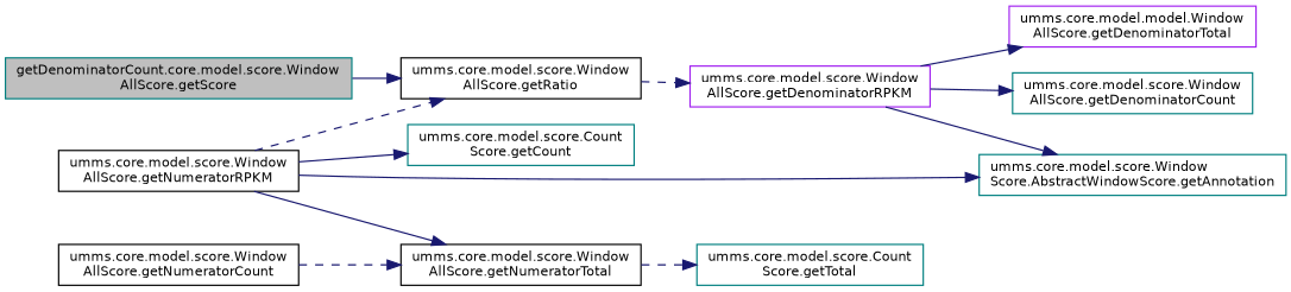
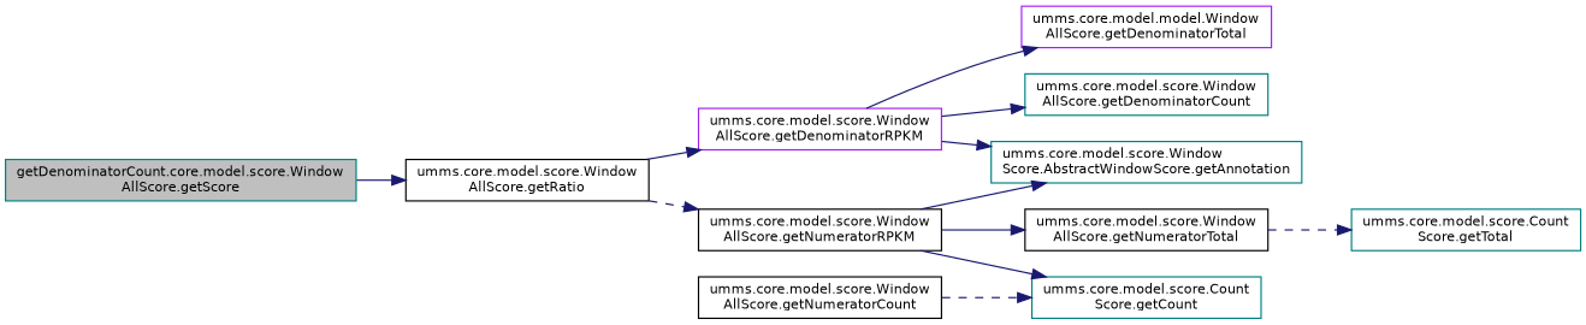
  digraph {
    rankdir=LR
    node [color=teal fillcolor=white fontname=Helvetica fontsize=10 shape=record style=filled]
    edge [color=midnightblue fontname=Helvetica fontsize=10 labelfontname=Helvetica labelfontsize=10 style=solid]
    n1 [fillcolor=grey75 fontcolor=black height=0.2 label="getDenominatorCount.core.model.score.Window\lAllScore.getScore" width=0.4]
    n2 [color=black height=0.2 label="umms.core.model.score.Window\lAllScore.getRatio" width=0.4]
    n3 [color=black height=0.2 label="umms.core.model.score.Window\lAllScore.getNumeratorRPKM" width=0.4]
    n4 [color=purple height=0.2 label="umms.core.model.score.Window\lAllScore.getDenominatorRPKM" width=0.4]
    n5 [color=black height=0.2 label="umms.core.model.score.Window\lAllScore.getNumeratorTotal" width=0.4]
    n6 [height=0.2 label="umms.core.model.score.Window\lScore.AbstractWindowScore.getAnnotation" width=0.4]
    n7 [height=0.2 label="umms.core.model.score.Count\lScore.getCount" width=0.4]
    n8 [height=0.2 label="umms.core.model.score.Window\lAllScore.getDenominatorCount" width=0.4]
    n9 [color=purple height=0.2 label="umms.core.model.model.Window\lAllScore.getDenominatorTotal" width=0.4]
    n10 [color=black height=0.2 label="umms.core.model.score.Window\lAllScore.getNumeratorCount" width=0.4]
    n11 [height=0.2 label="umms.core.model.score.Count\lScore.getTotal" width=0.4]
    n1 -> n2
-   n3 -> n2 [style=dashed]
-   n2 -> n4 [style=dashed]
+   n2 -> n3 [style=dashed]
+   n2 -> n4
    n3 -> n5
    n3 -> n6
    n3 -> n7
    n4 -> n6
    n4 -> n8
    n4 -> n9
    n5 -> n11 [style=dashed]
-   n10 -> n5 [style=dashed]
+   n10 -> n7 [style=dashed]
  }
